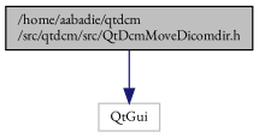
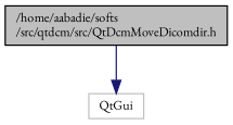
  digraph {
    fontname="EB Garamond"
    node [fontname="EB Garamond" fontsize=10 shape=record style=filled]
-   n1 [color=black fillcolor=grey75 fontcolor=black height=0.2 label="/home/aabadie/qtdcm\l/src/qtdcm/src/QtDcmMoveDicomdir.h" width=0.4]
+   n1 [color=black fillcolor=grey75 fontcolor=black height=0.2 label="/home/aabadie/softs\l/src/qtdcm/src/QtDcmMoveDicomdir.h" width=0.4]
    n2 [color=grey75 fillcolor=white height=0.2 label=QtGui width=0.4]
    n1 -> n2 [color=midnightblue fontname="EB Garamond" fontsize=10 labelfontname=Helvetica labelfontsize=10 style=solid]
  }
